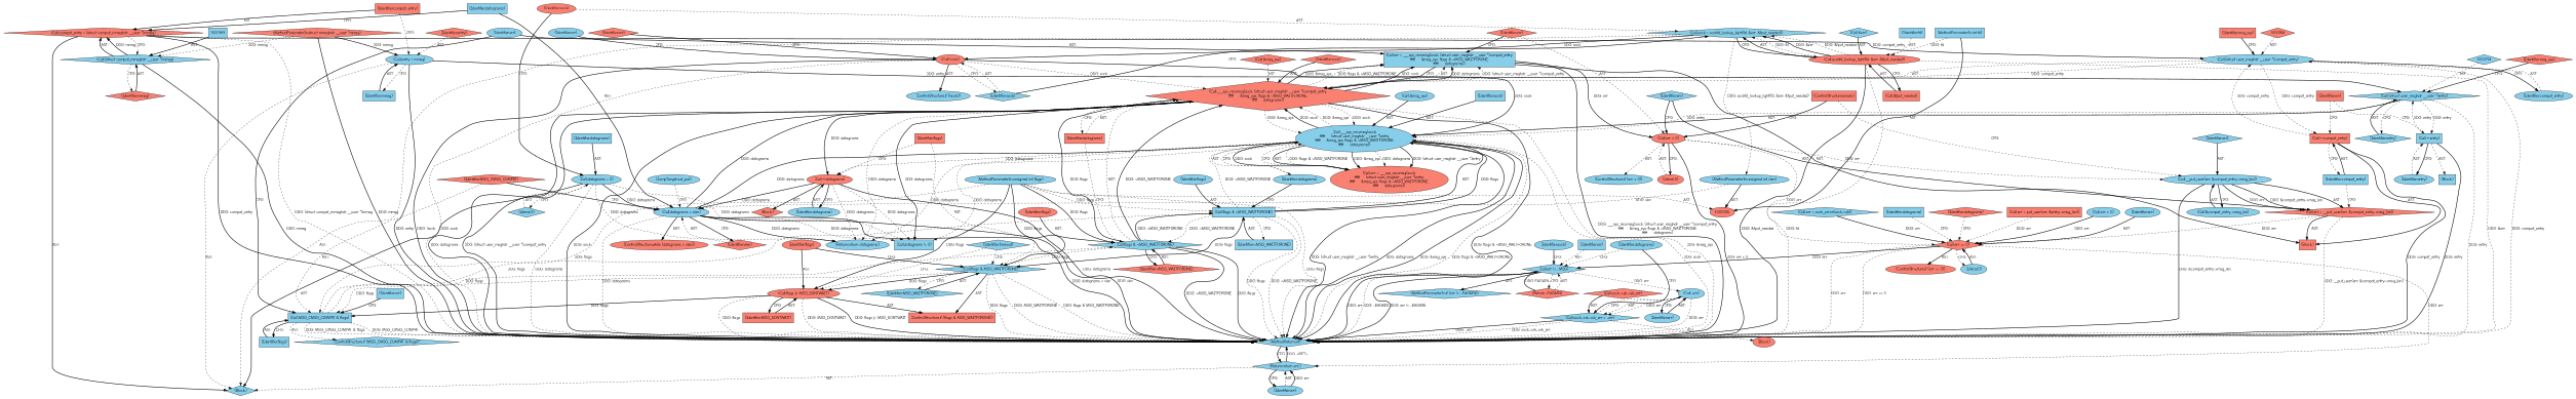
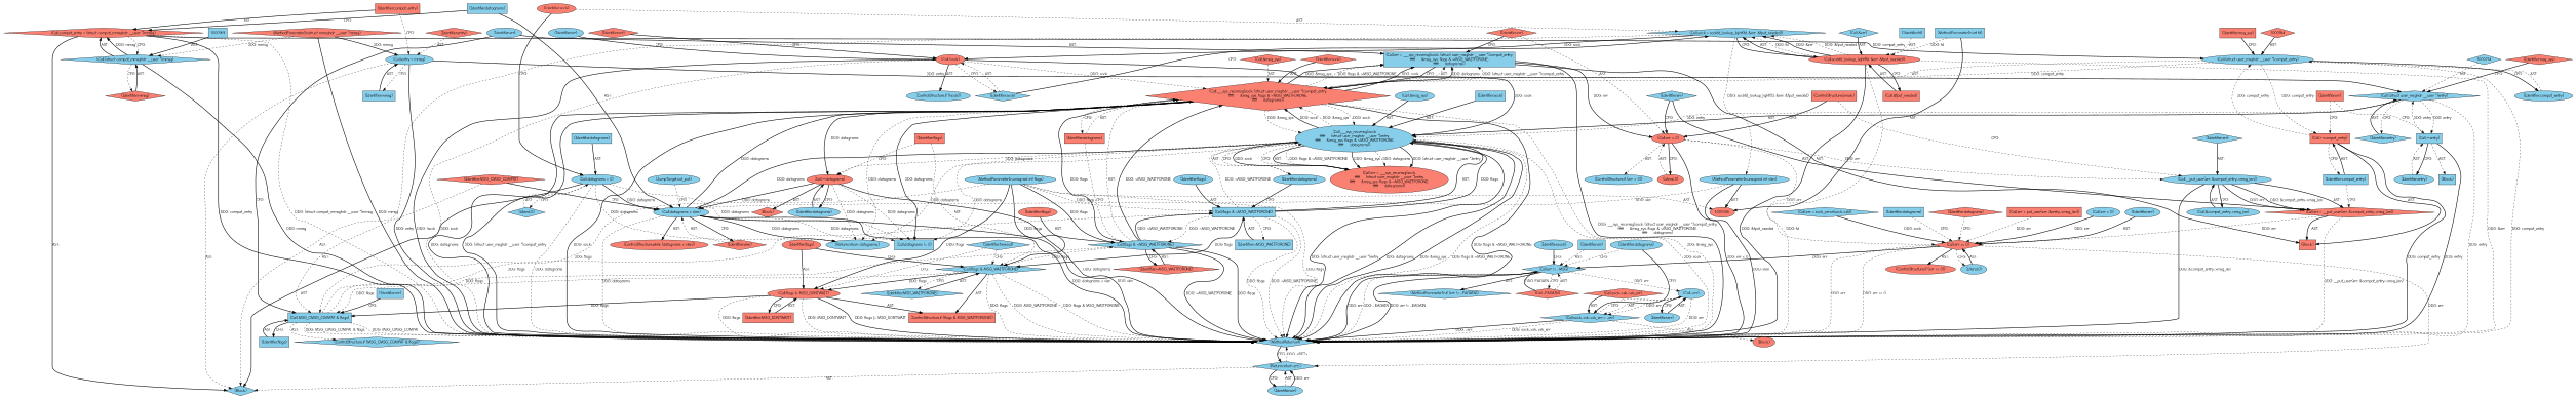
  digraph {
    fontname="Comic Neue"
    node [fillcolor=skyblue fontname="Comic Neue" shape=ellipse style=filled]
    edge [fontname="Comic Neue" style=bold]
    n1 [label="(Call,err = ___sys_recvmsg(sock, (struct user_msghdr __user *)compat_entry,\n\t\t\t\t\t     &msg_sys, flags & ~MSG_WAITFORONE,\n\t\t\t\t\t     datagrams))" shape=box]
    n2 [fillcolor=salmon label="(Call,___sys_recvmsg(sock, (struct user_msghdr __user *)compat_entry,\n\t\t\t\t\t     &msg_sys, flags & ~MSG_WAITFORONE,\n\t\t\t\t\t     datagrams))" shape=diamond]
    n3 [fillcolor=salmon label="(Call,err < 0)"]
    n4 [label="(MethodReturn,int)" shape=diamond]
    n5 [fillcolor=salmon label="(Block,)" shape=box]
    n6 [label="(Call,___sys_recvmsg(sock,\n\t\t\t\t\t     (struct user_msghdr __user *)entry,\n\t\t\t\t\t     &msg_sys, flags & ~MSG_WAITFORONE,\n\t\t\t\t\t     datagrams))"]
    n7 [fillcolor=salmon label="(Call,++datagrams)"]
    n8 [label="(Return,return datagrams;)"]
    n9 [fillcolor=salmon label="(Identifier,datagrams)" shape=box]
    n10 [label="(Call,datagrams != 0)" shape=box]
    n11 [label="(Call,__put_user(err, &compat_entry->msg_len))"]
    n12 [fillcolor=salmon label="(Call,err == 0)" shape=diamond]
    n13 [fillcolor=salmon label="(Literal,0)"]
    n14 [label="(ControlStructure,if (err < 0))"]
    n15 [label="(Return,return err;)" shape=diamond]
    n16 [label="(Identifier,datagrams)"]
    n17 [fillcolor=salmon label="(Call,err = ___sys_recvmsg(sock,\n\t\t\t\t\t     (struct user_msghdr __user *)entry,\n\t\t\t\t\t     &msg_sys, flags & ~MSG_WAITFORONE,\n\t\t\t\t\t     datagrams))"]
    n18 [label="(Call,datagrams < vlen)"]
    n19 [fillcolor=salmon label="(Block,)" shape=diamond]
    n20 [label="(Identifier,datagrams)"]
    n21 [label="(Call,flags & ~MSG_WAITFORONE)" shape=diamond]
    n22 [fillcolor=salmon label="(Call,!sock)"]
    n23 [label="(ControlStructure,if (!sock))"]
    n24 [label="(Identifier,sock)" shape=diamond]
    n25 [label="(Call,sock = sockfd_lookup_light(fd, &err, &fput_needed))" shape=diamond]
    n26 [fillcolor=salmon label="(Call,sockfd_lookup_light(fd, &err, &fput_needed))"]
    n27 [label="(Block,)" shape=diamond]
    n28 [label="(MethodParameterIn,unsigned int vlen)"]
    n29 [fillcolor=salmon label="(Call,&fput_needed)" shape=box]
    n30 [label="(MethodParameterIn,int fd)" shape=box]
    1000106 [fillcolor=salmon]
    n32 [label="(Call,flags & ~MSG_WAITFORONE)" shape=box]
    n33 [label="(Call,(struct user_msghdr __user *)entry)" shape=diamond]
    n34 [label="(Call,++entry)" shape=box]
    n35 [label="(Identifier,entry)" shape=diamond]
    n36 [label="(Block,)" shape=box]
    n37 [label="(Identifier,entry)"]
    n38 [label="(Call,entry = mmsg)"]
    n39 [label="(Identifier,mmsg)" shape=box]
    n40 [fillcolor=salmon label="(MethodParameterIn,struct mmsghdr __user *mmsg)" shape=diamond]
    n41 [label="(Call,(struct compat_mmsghdr __user *)mmsg)" shape=diamond]
    n42 [fillcolor=salmon label="(Call,compat_entry = (struct compat_mmsghdr __user *)mmsg)" shape=diamond]
    n43 [fillcolor=salmon label="(Identifier,mmsg)" shape=diamond]
    n44 [label="(Call,flags & MSG_WAITFORONE)" shape=diamond]
    n45 [label="(Identifier,~MSG_WAITFORONE)" shape=box]
    n46 [label="(Call,MSG_CMSG_COMPAT & flags)" shape=box]
    n47 [fillcolor=salmon label="(Call,flags |= MSG_DONTWAIT)"]
    n48 [label="(Identifier,MSG_WAITFORONE)" shape=diamond]
    n49 [fillcolor=salmon label="(ControlStructure,if (flags & MSG_WAITFORONE))" shape=box]
    n50 [fillcolor=salmon label="(Identifier,~MSG_WAITFORONE)" shape=diamond]
    n51 [label="(ControlStructure,if (MSG_CMSG_COMPAT & flags))" shape=diamond]
    n52 [label="(Identifier,flags)" shape=box]
    n53 [fillcolor=salmon label="(Identifier,MSG_DONTWAIT)" shape=box]
    n54 [label="(MethodParameterIn,unsigned int flags)"]
    n55 [fillcolor=salmon label="(ControlStructure,while (datagrams < vlen))"]
    n56 [fillcolor=salmon label="(Identifier,vlen)" shape=diamond]
    n57 [label="(Call,datagrams = 0)"]
    n58 [label="(Literal,0)" shape=diamond]
    n59 [label="(Call,(struct user_msghdr __user *)compat_entry)"]
    n60 [fillcolor=salmon label="(Call,++compat_entry)" shape=box]
    n61 [label="(Identifier,compat_entry)"]
    n62 [label="(Identifier,compat_entry)" shape=box]
    n63 [fillcolor=salmon label="(Call,err = __put_user(err, &compat_entry->msg_len))" shape=diamond]
    n64 [label="(Call,&compat_entry->msg_len)"]
    n65 [label="(Call,err != -MSG)" shape=diamond]
    n66 [fillcolor=salmon label="(ControlStructure,if (err == 0))"]
    n67 [label="(Literal,0)"]
    n68 [label="(Call,-err)"]
    n69 [label="(MethodParameterIn,if (err != -EAGAIN))" shape=diamond]
-   n70 [fillcolor=salmon label="(Return,-EAGAIN)" shape=diamond]
+   n70 [fillcolor=salmon label="(Call,-EAGAIN)" shape=diamond]
    n71 [label="(Identifier,err)"]
    n72 [label="(Call,sock->sk->sk_err = -err)" shape=diamond]
    n73 [label="(Identifier,err)"]
    n74 [fillcolor=salmon label="(Block,)"]
    n75 [label="(Identifier,sock)"]
    n76 [label="(Identifier,datagrams)" shape=box]
    n77 [fillcolor=salmon label="(Call,err = put_user(err, &entry->msg_len))" shape=box]
    n78 [fillcolor=salmon label="(Identifier,compat_entry)" shape=box]
    n79 [fillcolor=salmon label="(Identifier,flags)"]
    n80 [fillcolor=salmon label="(Identifier,err)" shape=diamond]
    n81 [fillcolor=salmon label="(Identifier,sock)" shape=diamond]
    n82 [label="(Call,err < 0)"]
    n83 [fillcolor=salmon label="(Identifier,entry)" shape=diamond]
    n84 [fillcolor=salmon label="(Identifier,msg_sys)" shape=diamond]
    n85 [fillcolor=salmon label="(ControlStructure,break;)" shape=box]
    n86 [label="(Identifier,sock)" shape=box]
    n87 [label="(Identifier,err)"]
    n88 [label="(Identifier,err)" shape=box]
    n89 [fillcolor=salmon label="(Identifier,sock)"]
    n90 [fillcolor=salmon label="(Identifier,err)" shape=diamond]
    n91 [label="(Identifier,datagrams)" shape=box]
    n92 [label="(Identifier,err)" shape=box]
    n93 [label="(Identifier,err)"]
    n94 [label="(Call,&err)" shape=diamond]
    n95 [label="(Identifier,err)"]
    n96 [label="(Identifier,flags)"]
    n97 [fillcolor=salmon label="(Identifier,flags)"]
    n98 [label="(Identifier,fd)" shape=box]
    n99 [label="(Identifier,err)" shape=diamond]
    n100 [label="(Call,err = sock_error(sock->sk))" shape=diamond]
    n101 [fillcolor=salmon label="(Identifier,err)" shape=box]
    n102 [label="(JumpTarget,out_put:)"]
    n103 [fillcolor=salmon label="(Call,sock->sk->sk_err)" shape=diamond]
    n104 [fillcolor=salmon label="(Call,&msg_sys)" shape=diamond]
    n105 [label="(Call,&msg_sys)"]
    n106 [fillcolor=salmon label="(Identifier,msg_sys)" shape=box]
    n107 [label="(Identifier,err)" shape=diamond]
    n108 [label="(Identifier,datagrams)" shape=box]
    n109 [fillcolor=salmon label="(Identifier,datagrams)" shape=diamond]
    n110 [fillcolor=salmon label="(Identifier,MSG_CMSG_COMPAT)" shape=diamond]
    n111 [label="(Identifier,datagrams)"]
    n112 [fillcolor=salmon label="(Identifier,flags)" shape=box]
    n113 [label="(Identifier,timeout)" shape=diamond]
    1000214 [shape=diamond]
    1000184 [fillcolor=salmon shape=diamond]
    n116 [label=1000169 shape=box]
    n1 -> n2 [label="CFG: "]
    n1 -> n3 [label="DDG: err"]
    n1 -> n4 [label="DDG: ___sys_recvmsg(sock, (struct user_msghdr __user *)compat_entry,\n\t\t\t\t\t     &msg_sys, flags & ~MSG_WAITFORONE,\n\t\t\t\t\t     datagrams)"]
    n1 -> n5 [label="AST: "]
    n2 -> n1 [label="AST: " style=dashed]
    n2 -> n1 [label="DDG: datagrams"]
    n2 -> n1 [label="DDG: (struct user_msghdr __user *)compat_entry" style=dashed]
    n2 -> n1 [label="DDG: &msg_sys"]
    n2 -> n1 [label="DDG: flags & ~MSG_WAITFORONE" style=dashed]
    n2 -> n1 [label="DDG: sock"]
    n2 -> n4 [label="DDG: sock"]
    n2 -> n4 [label="DDG: flags & ~MSG_WAITFORONE"]
    n2 -> n4 [label="DDG: &msg_sys" style=dashed]
    n2 -> n4 [label="DDG: datagrams"]
    n2 -> n4 [label="DDG: (struct user_msghdr __user *)compat_entry"]
    n2 -> n6 [label="DDG: sock" style=dashed]
    n2 -> n6 [label="DDG: &msg_sys" style=dashed]
    n2 -> n7 [label="DDG: datagrams"]
    n2 -> n8 [label="DDG: datagrams" style=dashed]
    n2 -> n9 [label="CFG: " style=dashed]
    n2 -> n10 [label="DDG: datagrams"]
    n3 -> n4 [label="DDG: err < 0"]
    n3 -> n11 [label="DDG: err" style=dashed]
    n3 -> n12 [label="DDG: err" style=dashed]
    n3 -> n13 [label="CFG: "]
    n3 -> n14 [label="AST: " style=dashed]
    n4 -> n15 [label="CFG: "]
    n6 -> n2 [label="DDG: sock"]
    n6 -> n2 [label="DDG: &msg_sys" style=dashed]
    n6 -> n4 [label="DDG: datagrams"]
    n6 -> n4 [label="DDG: &msg_sys"]
    n6 -> n4 [label="DDG: flags & ~MSG_WAITFORONE" style=dashed]
    n6 -> n4 [label="DDG: sock" style=dashed]
    n6 -> n4 [label="DDG: (struct user_msghdr __user *)entry"]
    n6 -> n7 [label="DDG: datagrams" style=dashed]
    n6 -> n8 [label="DDG: datagrams" style=dashed]
    n6 -> n10 [label="DDG: datagrams" style=dashed]
    n6 -> n16 [label="CFG: " style=dashed]
    n6 -> n17 [label="AST: "]
    n6 -> n17 [label="DDG: flags & ~MSG_WAITFORONE" style=dashed]
    n6 -> n17 [label="DDG: &msg_sys"]
    n6 -> n17 [label="DDG: datagrams" style=dashed]
    n6 -> n17 [label="DDG: (struct user_msghdr __user *)entry"]
    n6 -> n17 [label="DDG: sock"]
    n7 -> n4 [label="DDG: datagrams"]
    n7 -> n8 [label="DDG: datagrams" style=dashed]
    n7 -> n10 [label="DDG: datagrams" style=dashed]
    n7 -> n18 [label="DDG: datagrams"]
    n7 -> n19 [label="AST: "]
    n7 -> n20 [label="CFG: "]
    n9 -> n2 [label="AST: " style=dashed]
    n9 -> n21 [label="CFG: " style=dashed]
    n11 -> n4 [label="DDG: &compat_entry->msg_len"]
    n11 -> n63 [label="AST: "]
    n11 -> n63 [label="DDG: err"]
    n11 -> n63 [label="DDG: &compat_entry->msg_len"]
    n11 -> n64 [label="CFG: "]
    n12 -> n4 [label="DDG: err" style=dashed]
    n12 -> n4 [label="DDG: err == 0" style=dashed]
    n12 -> n15 [label="DDG: err" style=dashed]
    n12 -> n65 [label="DDG: err"]
    n12 -> n66 [label="AST: "]
    n12 -> n67 [label="CFG: " style=dashed]
    n13 -> n3 [label="AST: " style=dashed]
-   n15 -> n4 [label="DDG: <RET>"]
+   n15 -> n4 [label="DDG: <RET>" style=dashed]
    n15 -> n27 [label="AST: " style=dashed]
    n15 -> n71 [label="CFG: "]
    n16 -> n6 [label="AST: " style=dashed]
    n16 -> n32 [label="CFG: "]
    n17 -> n6 [label="CFG: " style=dashed]
    n18 -> n2 [label="DDG: datagrams"]
    n18 -> n4 [label="DDG: vlen"]
    n18 -> n4 [label="DDG: datagrams" style=dashed]
    n18 -> n4 [label="DDG: datagrams < vlen"]
    n18 -> n6 [label="DDG: datagrams"]
    n18 -> n8 [label="DDG: datagrams"]
    n18 -> n10 [label="DDG: datagrams" style=dashed]
    n18 -> n55 [label="AST: "]
    n18 -> n56 [label="CFG: "]
    n20 -> n7 [label="AST: "]
    n21 -> n2 [label="AST: " style=dashed]
    n21 -> n2 [label="DDG: flags"]
    n21 -> n2 [label="DDG: ~MSG_WAITFORONE"]
    n21 -> n4 [label="DDG: ~MSG_WAITFORONE"]
    n21 -> n4 [label="DDG: flags"]
    n21 -> n32 [label="DDG: ~MSG_WAITFORONE"]
    n21 -> n44 [label="DDG: flags" style=dashed]
    n21 -> n50 [label="CFG: "]
    n22 -> n2 [label="DDG: sock" style=dashed]
    n22 -> n4 [label="DDG: sock" style=dashed]
    n22 -> n4 [label="DDG: !sock"]
    n22 -> n6 [label="DDG: sock"]
    n22 -> n23 [label="AST: "]
    n22 -> n24 [label="CFG: " style=dashed]
    n24 -> n22 [label="AST: " style=dashed]
    n24 -> n25 [label="CFG: "]
    n25 -> n22 [label="DDG: sock"]
    n25 -> n26 [label="CFG: "]
    n25 -> n27 [label="AST: " style=dashed]
    n25 -> n28 [label="DDG: sockfd_lookup_light(fd, &err, &fput_needed)" style=dashed]
    n26 -> n4 [label="DDG: fd" style=dashed]
    n26 -> n4 [label="DDG: &err" style=dashed]
    n26 -> n4 [label="DDG: &fput_needed"]
    n26 -> n25 [label="AST: "]
    n26 -> n25 [label="DDG: fd" style=dashed]
    n26 -> n25 [label="DDG: &err"]
    n26 -> n25 [label="DDG: &fput_needed" style=dashed]
    n26 -> n29 [label="CFG: "]
+   n28 -> n4 [label="DDG: vlen"]
    n28 -> n18 [label="DDG: vlen" style=dashed]
    n28 -> 1000106 [label="AST: "]
    n29 -> n26 [label="AST: "]
    n30 -> n26 [label="DDG: fd" style=dashed]
    n30 -> 1000106 [label="AST: "]
    n32 -> n4 [label="DDG: flags" style=dashed]
    n32 -> n4 [label="DDG: ~MSG_WAITFORONE" style=dashed]
    n32 -> n6 [label="AST: "]
    n32 -> n6 [label="DDG: flags"]
    n32 -> n6 [label="DDG: ~MSG_WAITFORONE" style=dashed]
    n32 -> n21 [label="DDG: ~MSG_WAITFORONE" style=dashed]
    n32 -> n44 [label="DDG: flags"]
    n32 -> n45 [label="CFG: " style=dashed]
    n33 -> n4 [label="DDG: entry" style=dashed]
    n33 -> n6 [label="AST: "]
    n33 -> n6 [label="DDG: entry" style=dashed]
    n33 -> n34 [label="DDG: entry" style=dashed]
    n33 -> n35 [label="CFG: " style=dashed]
    n34 -> n4 [label="DDG: entry"]
    n34 -> n33 [label="DDG: entry" style=dashed]
    n34 -> n36 [label="AST: " style=dashed]
    n34 -> n37 [label="CFG: "]
    n35 -> n33 [label="AST: "]
    n37 -> n34 [label="AST: " style=dashed]
    n38 -> n4 [label="DDG: entry"]
    n38 -> n27 [label="AST: " style=dashed]
    n38 -> n33 [label="DDG: entry"]
    n38 -> n39 [label="CFG: " style=dashed]
    n39 -> n38 [label="AST: "]
    n40 -> n4 [label="DDG: mmsg"]
    n40 -> n38 [label="DDG: mmsg"]
    n40 -> n41 [label="DDG: mmsg" style=dashed]
    n41 -> n4 [label="DDG: mmsg"]
    n41 -> n42 [label="AST: "]
    n41 -> n42 [label="DDG: mmsg"]
    n41 -> n43 [label="CFG: " style=dashed]
    n42 -> n4 [label="DDG: (struct compat_mmsghdr __user *)mmsg" style=dashed]
    n42 -> n4 [label="DDG: compat_entry"]
    n42 -> n27 [label="AST: "]
    n42 -> n41 [label="CFG: " style=dashed]
    n42 -> n59 [label="DDG: compat_entry"]
    n43 -> n41 [label="AST: "]
    n44 -> n4 [label="DDG: flags" style=dashed]
    n44 -> n4 [label="DDG: MSG_WAITFORONE" style=dashed]
    n44 -> n4 [label="DDG: flags & MSG_WAITFORONE" style=dashed]
    n44 -> n46 [label="DDG: flags" style=dashed]
    n44 -> n47 [label="DDG: flags"]
    n44 -> n48 [label="CFG: " style=dashed]
    n44 -> n49 [label="AST: "]
    n45 -> n32 [label="AST: "]
    n46 -> n4 [label="DDG: MSG_CMSG_COMPAT" style=dashed]
    n46 -> n4 [label="DDG: MSG_CMSG_COMPAT & flags" style=dashed]
    n46 -> n21 [label="DDG: flags" style=dashed]
    n46 -> n32 [label="DDG: flags" style=dashed]
    n46 -> n51 [label="AST: " style=dashed]
    n46 -> n52 [label="CFG: "]
    n47 -> n4 [label="DDG: MSG_DONTWAIT" style=dashed]
    n47 -> n4 [label="DDG: flags |= MSG_DONTWAIT"]
    n47 -> n4 [label="DDG: flags" style=dashed]
    n47 -> n46 [label="DDG: flags"]
    n47 -> n49 [label="AST: "]
    n47 -> n53 [label="CFG: "]
    n48 -> n44 [label="AST: "]
    n50 -> n21 [label="AST: "]
    n52 -> n46 [label="AST: "]
    n53 -> n47 [label="AST: "]
    n54 -> n4 [label="DDG: flags" style=dashed]
    n54 -> n21 [label="DDG: flags"]
    n54 -> 1000106 [label="AST: " style=dashed]
    n54 -> n32 [label="DDG: flags" style=dashed]
    n54 -> n44 [label="DDG: flags"]
    n54 -> n46 [label="DDG: flags" style=dashed]
    n54 -> n47 [label="DDG: flags"]
    n56 -> n18 [label="AST: " style=dashed]
    n57 -> n4 [label="DDG: datagrams" style=dashed]
    n57 -> n8 [label="DDG: datagrams" style=dashed]
    n57 -> n10 [label="DDG: datagrams" style=dashed]
    n57 -> n18 [label="DDG: datagrams"]
    n57 -> n27 [label="AST: "]
    n57 -> n58 [label="CFG: " style=dashed]
    n58 -> n57 [label="AST: " style=dashed]
    n59 -> n2 [label="AST: " style=dashed]
    n59 -> n2 [label="DDG: compat_entry" style=dashed]
    n59 -> n4 [label="DDG: compat_entry" style=dashed]
    n59 -> n60 [label="DDG: compat_entry" style=dashed]
    n59 -> n61 [label="CFG: "]
    n60 -> n4 [label="DDG: compat_entry"]
    n60 -> n5 [label="AST: "]
    n60 -> n59 [label="DDG: compat_entry" style=dashed]
    n60 -> n62 [label="CFG: " style=dashed]
    n61 -> n59 [label="AST: " style=dashed]
    n62 -> n60 [label="AST: "]
    n62 -> n63 [label="CFG: " style=dashed]
    n63 -> n4 [label="DDG: __put_user(err, &compat_entry->msg_len)" style=dashed]
    n63 -> n5 [label="AST: "]
    n63 -> n12 [label="DDG: err" style=dashed]
    n64 -> n11 [label="AST: "]
    n65 -> n4 [label="DDG: err"]
    n65 -> n4 [label="DDG: -EAGAIN" style=dashed]
    n65 -> n4 [label="DDG: err != -EAGAIN"]
    n65 -> n68 [label="DDG: err" style=dashed]
    n65 -> n69 [label="AST: "]
    n65 -> n70 [label="CFG: " style=dashed]
    n67 -> n12 [label="AST: "]
    n68 -> n4 [label="DDG: err" style=dashed]
    n68 -> n72 [label="AST: " style=dashed]
    n68 -> n72 [label="DDG: err" style=dashed]
    n68 -> n73 [label="CFG: "]
    n70 -> n65 [label="AST: " style=dashed]
    n70 -> n65 [label="DDG: EAGAIN"]
    n71 -> n15 [label="AST: " style=dashed]
    n71 -> n15 [label="DDG: err"]
    n72 -> n4 [label="DDG: -err"]
    n72 -> n4 [label="DDG: sock->sk->sk_err" style=dashed]
    n72 -> n68 [label="CFG: " style=dashed]
    n72 -> n74 [label="AST: " style=dashed]
    n73 -> n68 [label="AST: "]
    n75 -> n65 [label="CFG: "]
    n76 -> n57 [label="AST: "]
    n77 -> n12 [label="DDG: err" style=dashed]
    n78 -> n38 [label="CFG: " style=dashed]
    n78 -> n42 [label="AST: "]
    n79 -> n44 [label="CFG: "]
    n79 -> n47 [label="AST: "]
    n80 -> n1 [label="CFG: "]
    n80 -> n3 [label="AST: " style=dashed]
    n81 -> n2 [label="AST: "]
    n82 -> n12 [label="DDG: err"]
    n83 -> n38 [label="AST: " style=dashed]
    n84 -> n33 [label="CFG: "]
    n85 -> n3 [label="CFG: "]
    n85 -> n11 [label="CFG: " style=dashed]
    n86 -> n6 [label="AST: "]
    n87 -> n12 [label="AST: "]
    n88 -> n65 [label="AST: " style=dashed]
    n89 -> n25 [label="AST: " style=dashed]
    n89 -> n57 [label="CFG: "]
    n90 -> n22 [label="CFG: "]
    n91 -> n18 [label="AST: "]
    n91 -> n42 [label="CFG: "]
    n92 -> n46 [label="CFG: "]
    n93 -> n1 [label="AST: "]
    n93 -> n46 [label="CFG: "]
    n94 -> n26 [label="AST: "]
    n95 -> n22 [label="CFG: "]
    n96 -> n32 [label="AST: "]
    n97 -> n21 [label="AST: "]
    n98 -> n26 [label="AST: " style=dashed]
    n99 -> n3 [label="CFG: "]
    n99 -> n63 [label="AST: "]
-   n100 -> n12 [label="DDG: err"]
+   n100 -> n12 [label="DDG: sock"]
    n101 -> n34 [label="CFG: " style=dashed]
    n101 -> n60 [label="CFG: " style=dashed]
    n102 -> n18 [label="CFG: " style=dashed]
    n103 -> n72 [label="AST: "]
    n104 -> n2 [label="AST: " style=dashed]
    n105 -> n6 [label="AST: "]
    n106 -> n59 [label="CFG: "]
    n107 -> n11 [label="AST: "]
    n108 -> n12 [label="CFG: " style=dashed]
    n109 -> n12 [label="CFG: " style=dashed]
    n110 -> n18 [label="CFG: "]
    n110 -> n46 [label="AST: " style=dashed]
    n111 -> n65 [label="CFG: " style=dashed]
    n111 -> n72 [label="CFG: "]
    n112 -> n7 [label="CFG: " style=dashed]
    n112 -> n44 [label="AST: " style=dashed]
    n113 -> n44 [label="CFG: " style=dashed]
    n113 -> n47 [label="CFG: " style=dashed]
    1000214 -> n33 [label="AST: " style=dashed]
-   1000184 -> n59 [label="AST: " style=dashed]
+   1000184 -> n59 [label="AST: "]
    n116 -> n41 [label="AST: "]
  }
